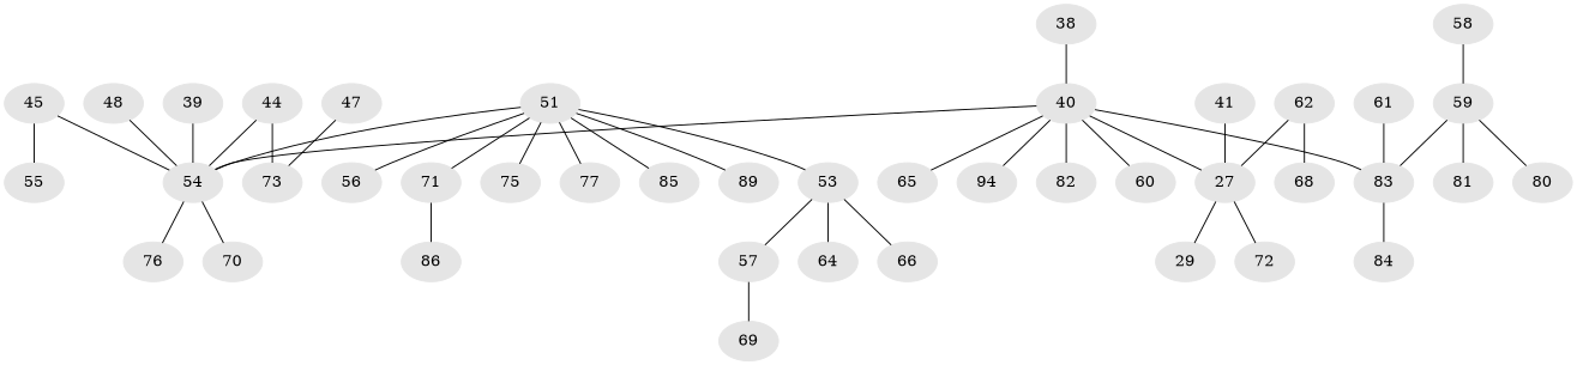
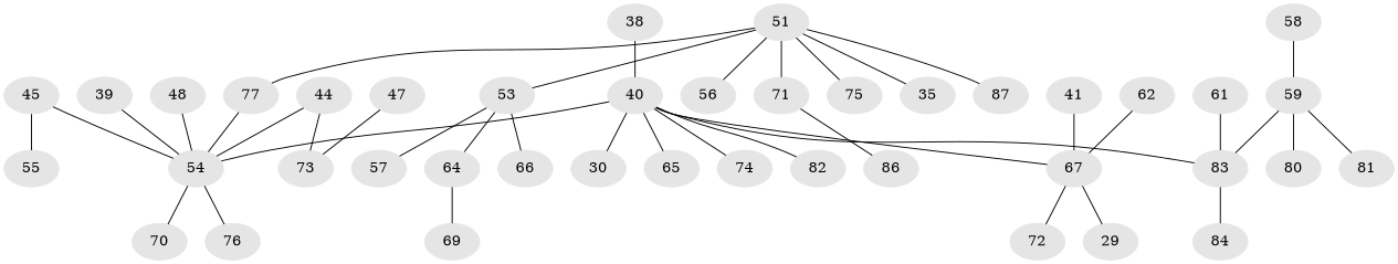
  graph {
    fontname="DejaVu Serif"
    node [color=gray90 fontname="DejaVu Serif" style=filled]
    edge [fontname="DejaVu Serif"]
    40 [super="+9+15+30+37"]
    54 [super="+52"]
-   60
+   60 [label=30]
    65
-   67 [super="+63+36+33" label=27]
-   74 [label=94]
+   67 [super="+63+36+33"]
+   74
    82
    83 [super="+11"]
    38
    70
    76
    39
    72
    n14 [label=29]
    84
    41
    n17 [label=45 super="+34"]
    55
    44
    73
    47
    48
    51 [super="+16+50+27+43"]
    53
    56
    71
    75
    77
-   85
-   87 [label=89]
+   85 [label=35]
+   87
    57
    64
    66
    86
    69
    59 [super="+26"]
    80
    81
    58
    61
    62
-   68
    40 -- 54
    40 -- 60
    40 -- 65
    40 -- 67
    40 -- 74
    40 -- 82
    40 -- 83
    54 -- 70
    54 -- 76
    67 -- 72
    67 -- n14
    83 -- 84
    38 -- 40
    39 -- 54
    41 -- 67
    n17 -- 54
    n17 -- 55
    44 -- 54
    44 -- 73
    47 -- 73
    48 -- 54
-   51 -- 54
+   77 -- 54
    51 -- 53
    51 -- 56
    51 -- 71
    51 -- 75
    51 -- 77
    51 -- 85
    51 -- 87
    53 -- 57
    53 -- 64
    53 -- 66
    71 -- 86
-   57 -- 69
+   64 -- 69
    59 -- 83
    59 -- 80
    59 -- 81
    58 -- 59
    61 -- 83
    62 -- 67
-   62 -- 68
  }
